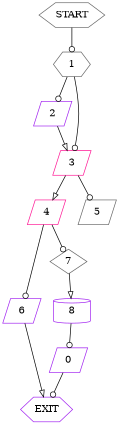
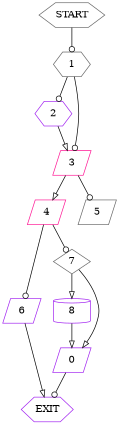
  digraph {
    node [color=purple shape=parallelogram]
    edge [arrowhead=odot]
    n1 [color=gray40 label=START shape=hexagon]
    1 [color=gray40 shape=hexagon]
-   2
+   2 [shape=hexagon]
    3 [color=deeppink]
    n5 [label=EXIT shape=hexagon]
    4 [color=deeppink]
    5 [color=gray40]
    6
    7 [color=gray40 shape=diamond]
    8 [shape=cylinder]
    n11 [label=0]
    n1 -> 1
    1 -> 2
    1 -> 3
    2 -> 3 [arrowhead=onormal]
    3 -> 4 [arrowhead=onormal]
    3 -> 5
    4 -> 6
    4 -> 7
    6 -> n5 [arrowhead=onormal]
    7 -> 8 [arrowhead=onormal]
-   8 -> n11
+   7 -> n11 [arrowhead=onormal]
+   8 -> n11 [arrowhead=onormal]
    n11 -> n5
  }
